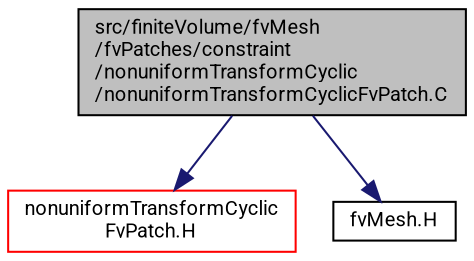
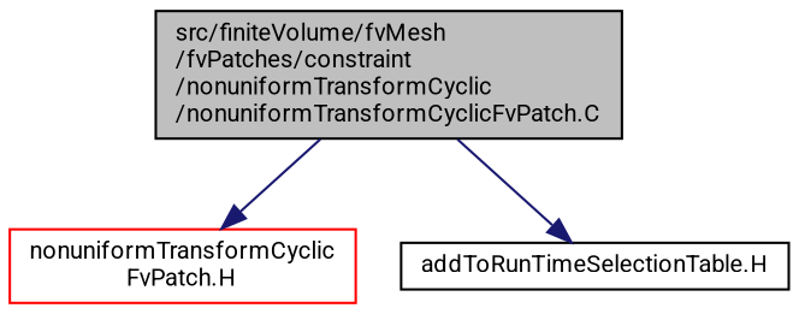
  digraph {
    fontname=Roboto
    node [color=black fontname=Roboto fontsize=10 shape=record]
    edge [color=midnightblue fontname=Roboto fontsize=10 labelfontname=FreeSans labelfontsize=10 style=solid]
    n1 [fillcolor=grey75 fontcolor=black height=0.2 label="src/finiteVolume/fvMesh\l/fvPatches/constraint\l/nonuniformTransformCyclic\l/nonuniformTransformCyclicFvPatch.C" style=filled width=0.4]
    n2 [color=red height=0.2 label="nonuniformTransformCyclic\lFvPatch.H" width=0.4]
-   n3 [height=0.2 label="fvMesh.H" width=0.4]
+   n3 [height=0.2 label="addToRunTimeSelectionTable.H" width=0.4]
    n1 -> n2
    n1 -> n3
  }
